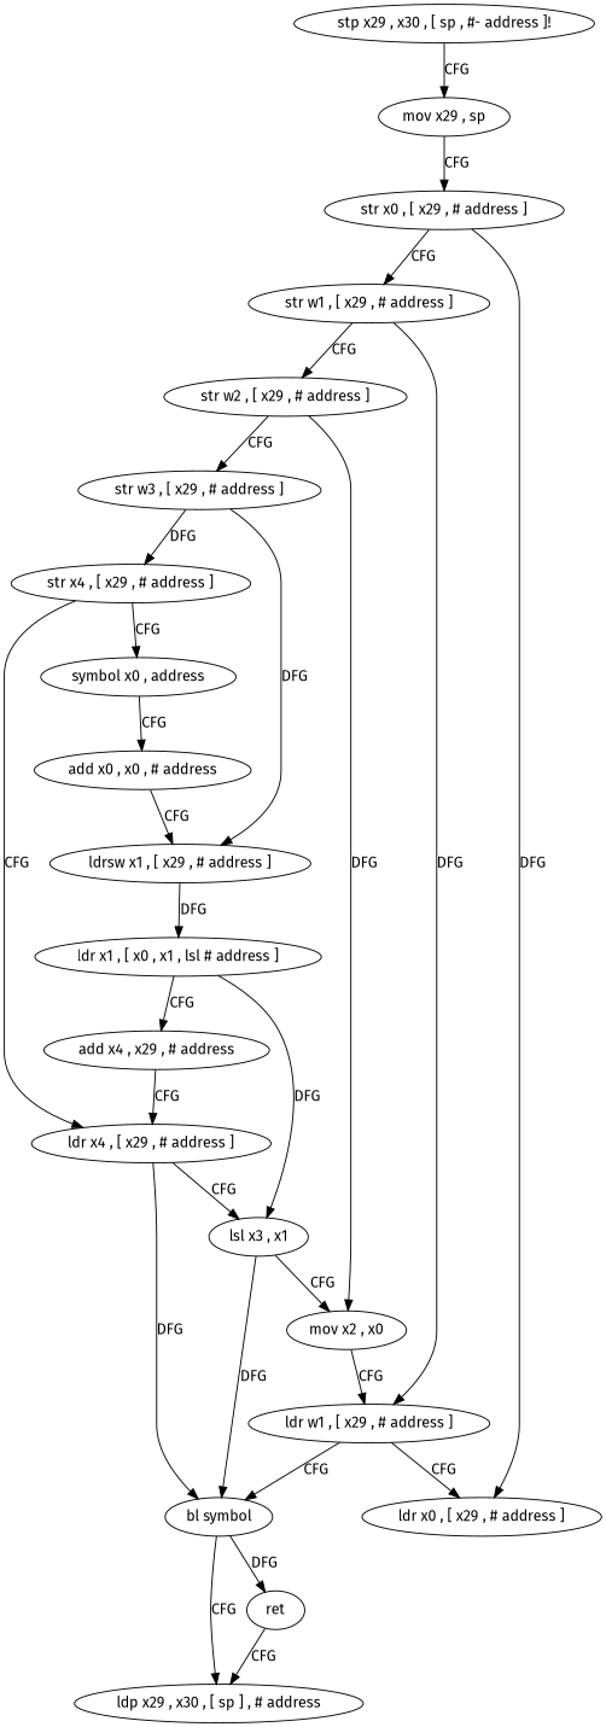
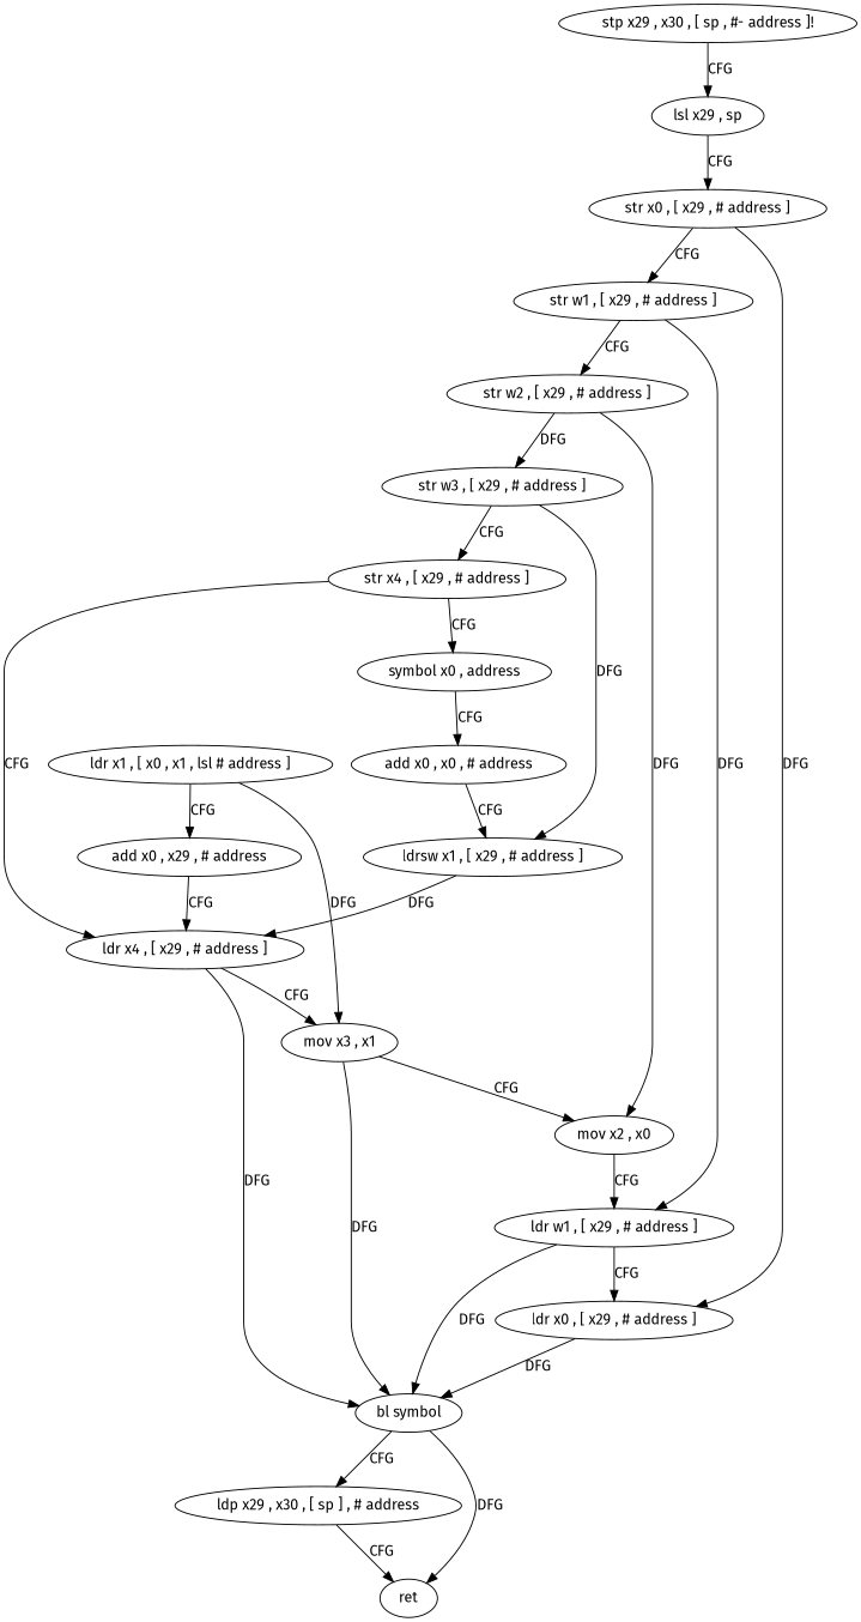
  digraph {
    fontname="Fira Sans"
    node [fontname="Fira Sans"]
    edge [fontname="Fira Sans"]
    n1 [label="stp x29 , x30 , [ sp , #- address ]!"]
-   n2 [label="mov x29 , sp"]
+   n2 [label="lsl x29 , sp"]
    n3 [label="str x0 , [ x29 , # address ]"]
    n4 [label="str w1 , [ x29 , # address ]"]
    n5 [label="ldr x0 , [ x29 , # address ]"]
    n6 [label="str w2 , [ x29 , # address ]"]
    n7 [label="ldr w1 , [ x29 , # address ]"]
    n8 [label="bl symbol"]
    n9 [label="str w3 , [ x29 , # address ]"]
    n10 [label="mov x2 , x0"]
    n11 [label="str x4 , [ x29 , # address ]"]
    n12 [label="ldrsw x1 , [ x29 , # address ]"]
    n13 [label="symbol x0 , address"]
    n14 [label="ldr x4 , [ x29 , # address ]"]
    n15 [label="ldr x1 , [ x0 , x1 , lsl # address ]"]
    n16 [label="add x0 , x0 , # address"]
-   n17 [label="lsl x3 , x1"]
-   n18 [label="add x4 , x29 , # address"]
+   n17 [label="mov x3 , x1"]
+   n18 [label="add x0 , x29 , # address"]
    n19 [label="ldp x29 , x30 , [ sp ] , # address"]
    n20 [label=ret]
    n1 -> n2 [label=CFG]
    n2 -> n3 [label=CFG]
    n3 -> n4 [label=CFG]
    n3 -> n5 [label=DFG]
    n4 -> n6 [label=CFG]
    n4 -> n7 [label=DFG]
-   n6 -> n9 [label=CFG]
+   n5 -> n8 [label=DFG]
+   n6 -> n9 [label=DFG]
    n6 -> n10 [label=DFG]
    n7 -> n5 [label=CFG]
-   n7 -> n8 [label=CFG]
+   n7 -> n8 [label=DFG]
    n8 -> n19 [label=CFG]
    n8 -> n20 [label=DFG]
-   n9 -> n11 [label=DFG]
+   n9 -> n11 [label=CFG]
    n9 -> n12 [label=DFG]
    n10 -> n7 [label=CFG]
    n11 -> n13 [label=CFG]
    n11 -> n14 [label=CFG]
-   n12 -> n15 [label=DFG]
+   n12 -> n14 [label=DFG]
    n13 -> n16 [label=CFG]
    n14 -> n8 [label=DFG]
    n14 -> n17 [label=CFG]
    n15 -> n17 [label=DFG]
    n15 -> n18 [label=CFG]
    n16 -> n12 [label=CFG]
    n17 -> n8 [label=DFG]
    n17 -> n10 [label=CFG]
    n18 -> n14 [label=CFG]
-   n20 -> n19 [label=CFG]
+   n19 -> n20 [label=CFG]
  }
